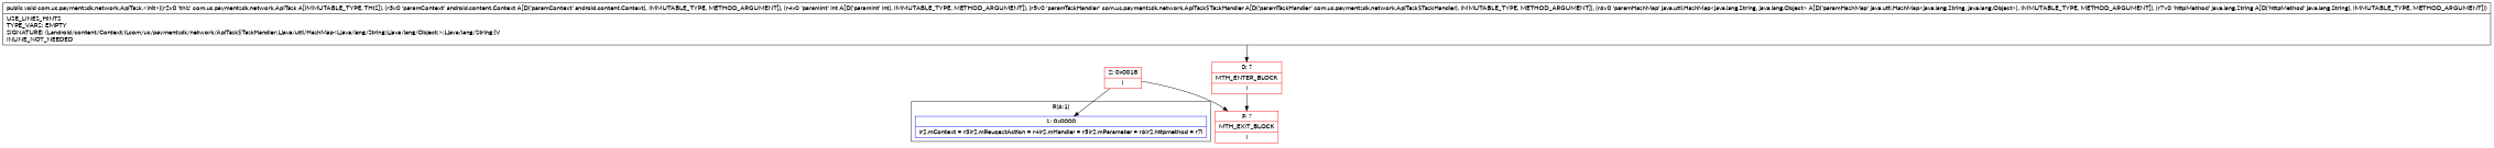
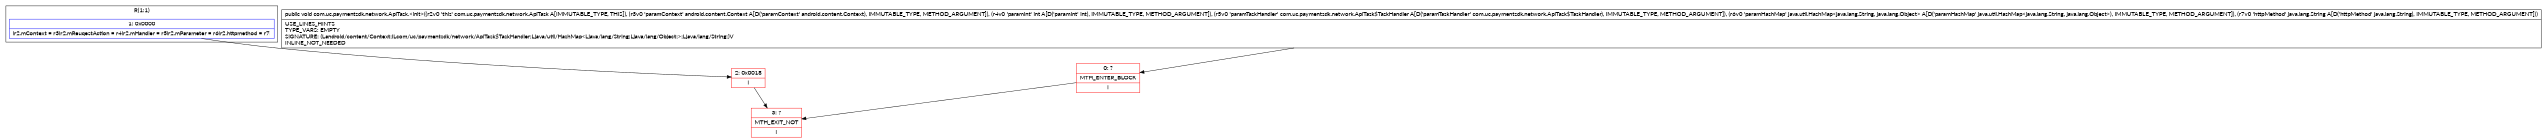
  digraph {
    fontname=Lato
    node [color=red fontname=Lato shape=record]
    edge [fontname=Lato]
    n1 [color=blue label="{1\:\ 0x0000|lr2.mContext = r3lr2.mReuqestAction = r4lr2.mHandler = r5lr2.mParameter = r6lr2.httpmethod = r7l}"]
    n2 [label="{2\:\ 0x0018|l}"]
-   n3 [label="{3\:\ ?|MTH_EXIT_BLOCK\l|l}"]
+   n3 [label="{3\:\ ?|MTH_EXIT_NOT\l|l}"]
    n4 [label="{0\:\ ?|MTH_ENTER_BLOCK\l|l}"]
    n5 [label="{public void com.uc.paymentsdk.network.ApiTask.\<init\>((r2v0 'this' com.uc.paymentsdk.network.ApiTask A[IMMUTABLE_TYPE, THIS]), (r3v0 'paramContext' android.content.Context A[D('paramContext' android.content.Context), IMMUTABLE_TYPE, METHOD_ARGUMENT]), (r4v0 'paramInt' int A[D('paramInt' int), IMMUTABLE_TYPE, METHOD_ARGUMENT]), (r5v0 'paramTaskHandler' com.uc.paymentsdk.network.ApiTask$TaskHandler A[D('paramTaskHandler' com.uc.paymentsdk.network.ApiTask$TaskHandler), IMMUTABLE_TYPE, METHOD_ARGUMENT]), (r6v0 'paramHashMap' java.util.HashMap\<java.lang.String, java.lang.Object\> A[D('paramHashMap' java.util.HashMap\<java.lang.String, java.lang.Object\>), IMMUTABLE_TYPE, METHOD_ARGUMENT]), (r7v0 'httpMethod' java.lang.String A[D('httpMethod' java.lang.String), IMMUTABLE_TYPE, METHOD_ARGUMENT]))  | USE_LINES_HINTS\lTYPE_VARS: EMPTY\lSIGNATURE: (Landroid\/content\/Context;ILcom\/uc\/paymentsdk\/network\/ApiTask$TaskHandler;Ljava\/util\/HashMap\<Ljava\/lang\/String;Ljava\/lang\/Object;\>;Ljava\/lang\/String;)V\lINLINE_NOT_NEEDED\l}" color=""]
    subgraph cluster_1 {
-     label="R(6:1)"
+     label="R(1:1)"
      n1
    }
-   n2 -> n1
+   n1 -> n2
    n2 -> n3
    n4 -> n3
    n5 -> n4
  }
